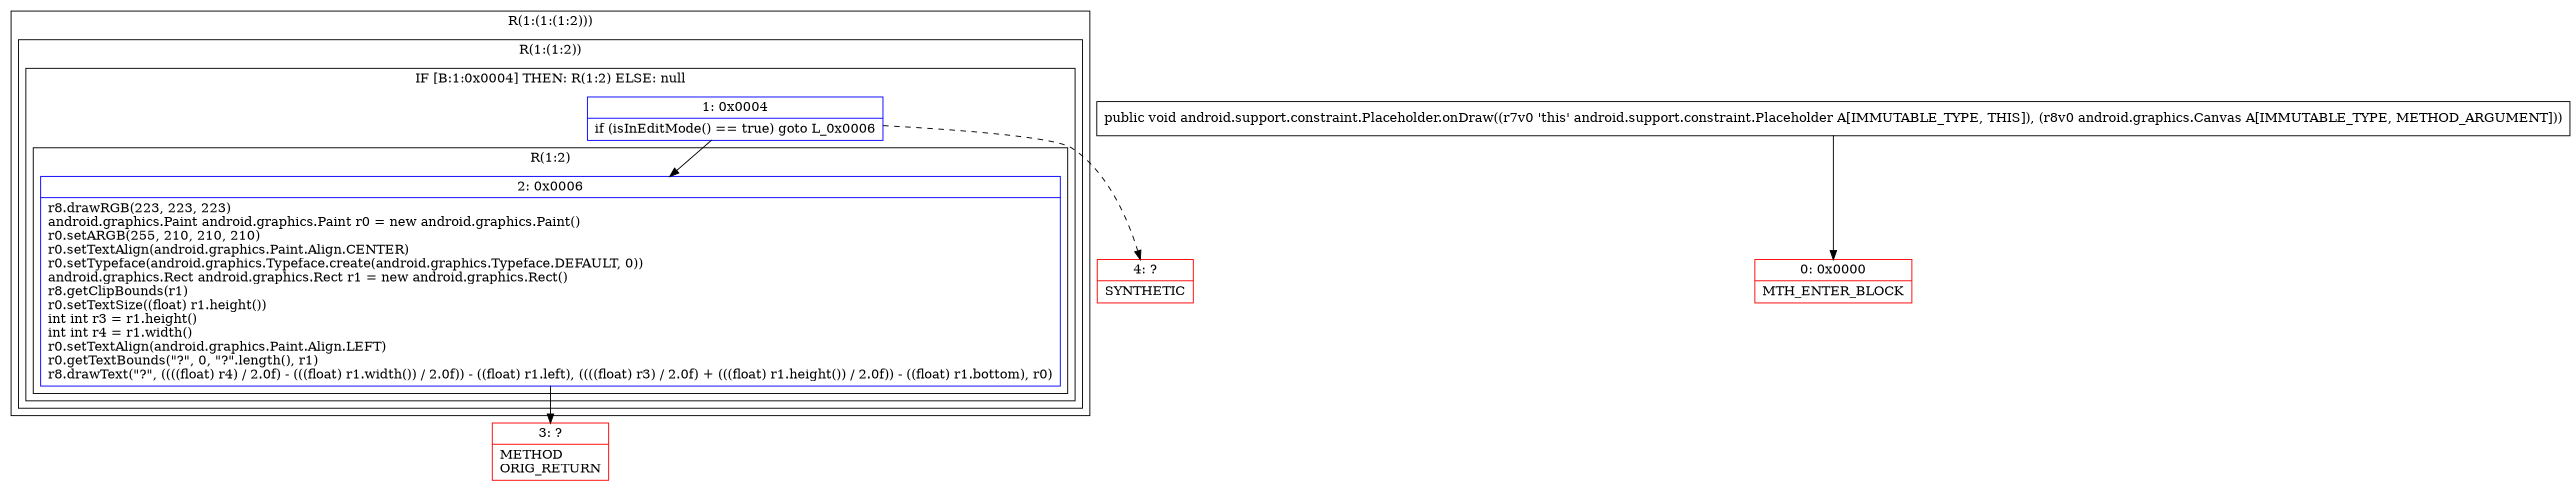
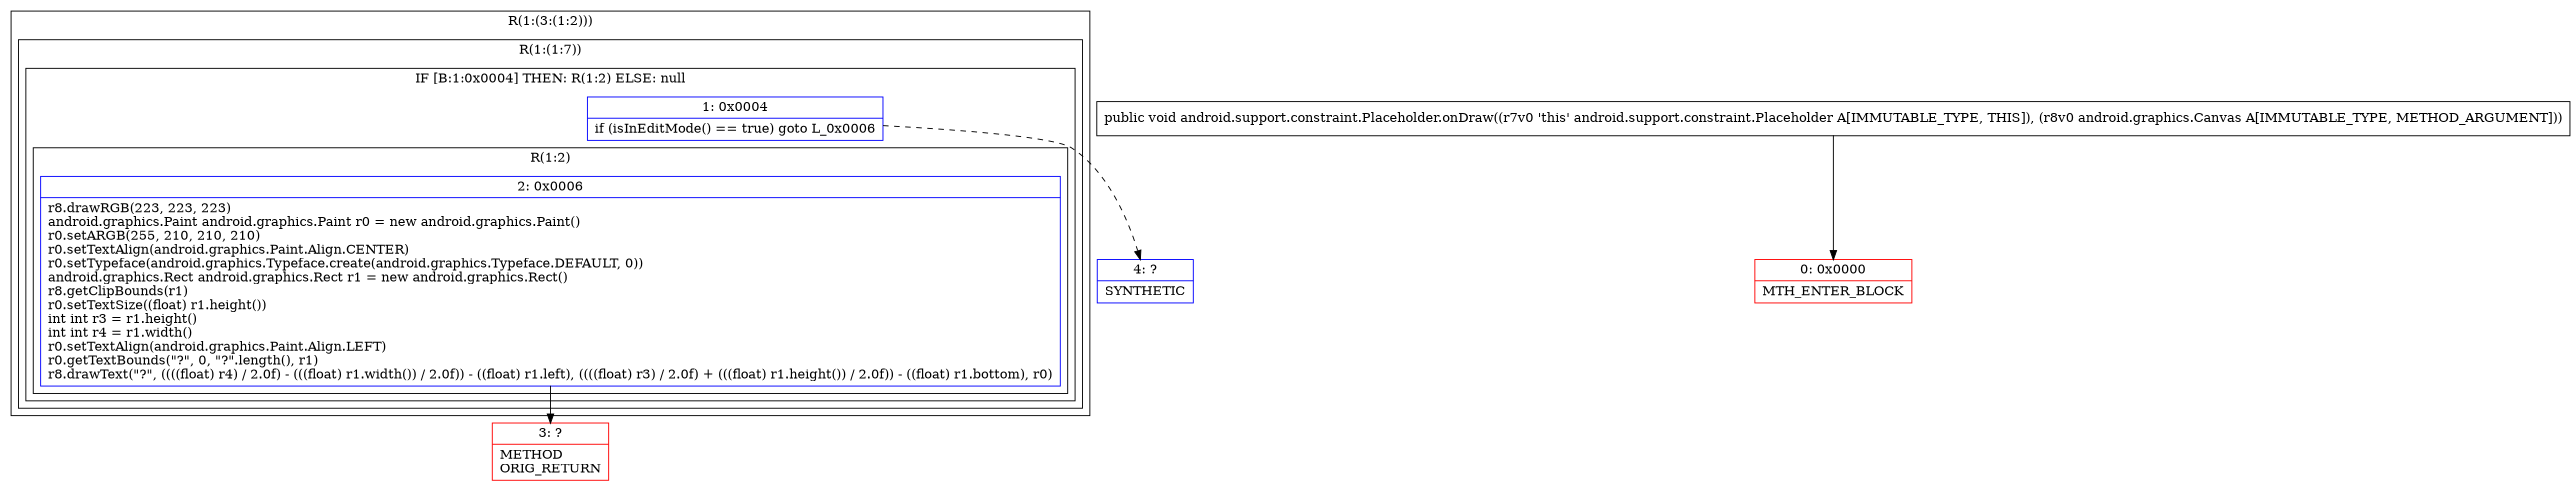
  digraph {
    node [color=red shape=record]
    n1 [color=blue label="{2\:\ 0x0006|r8.drawRGB(223, 223, 223)\landroid.graphics.Paint android.graphics.Paint r0 = new android.graphics.Paint()\lr0.setARGB(255, 210, 210, 210)\lr0.setTextAlign(android.graphics.Paint.Align.CENTER)\lr0.setTypeface(android.graphics.Typeface.create(android.graphics.Typeface.DEFAULT, 0))\landroid.graphics.Rect android.graphics.Rect r1 = new android.graphics.Rect()\lr8.getClipBounds(r1)\lr0.setTextSize((float) r1.height())\lint int r3 = r1.height()\lint int r4 = r1.width()\lr0.setTextAlign(android.graphics.Paint.Align.LEFT)\lr0.getTextBounds(\"?\", 0, \"?\".length(), r1)\lr8.drawText(\"?\", ((((float) r4) \/ 2.0f) \- (((float) r1.width()) \/ 2.0f)) \- ((float) r1.left), ((((float) r3) \/ 2.0f) + (((float) r1.height()) \/ 2.0f)) \- ((float) r1.bottom), r0)\l}"]
    n2 [color=blue label="{1\:\ 0x0004|if (isInEditMode() == true) goto L_0x0006\l}"]
    n3 [label="{3\:\ ?|METHOD\lORIG_RETURN\l}"]
-   n4 [label="{4\:\ ?|SYNTHETIC\l}"]
+   n4 [color=blue label="{4\:\ ?|SYNTHETIC\l}"]
    n5 [label="{0\:\ 0x0000|MTH_ENTER_BLOCK\l}"]
    n6 [label="{public void android.support.constraint.Placeholder.onDraw((r7v0 'this' android.support.constraint.Placeholder A[IMMUTABLE_TYPE, THIS]), (r8v0 android.graphics.Canvas A[IMMUTABLE_TYPE, METHOD_ARGUMENT])) }" color=""]
    subgraph cluster_1 {
-     label="R(1:(1:(1:2)))"
+     label="R(1:(3:(1:2)))"
      subgraph cluster_2 {
-       label="R(1:(1:2))"
+       label="R(1:(1:7))"
        subgraph cluster_3 {
          label="IF [B:1:0x0004] THEN: R(1:2) ELSE: null"
          n2
          subgraph cluster_4 {
            label="R(1:2)"
            n1
          }
        }
      }
    }
    n1 -> n3
-   n2 -> n1
    n2 -> n4 [style=dashed]
    n6 -> n5
  }
